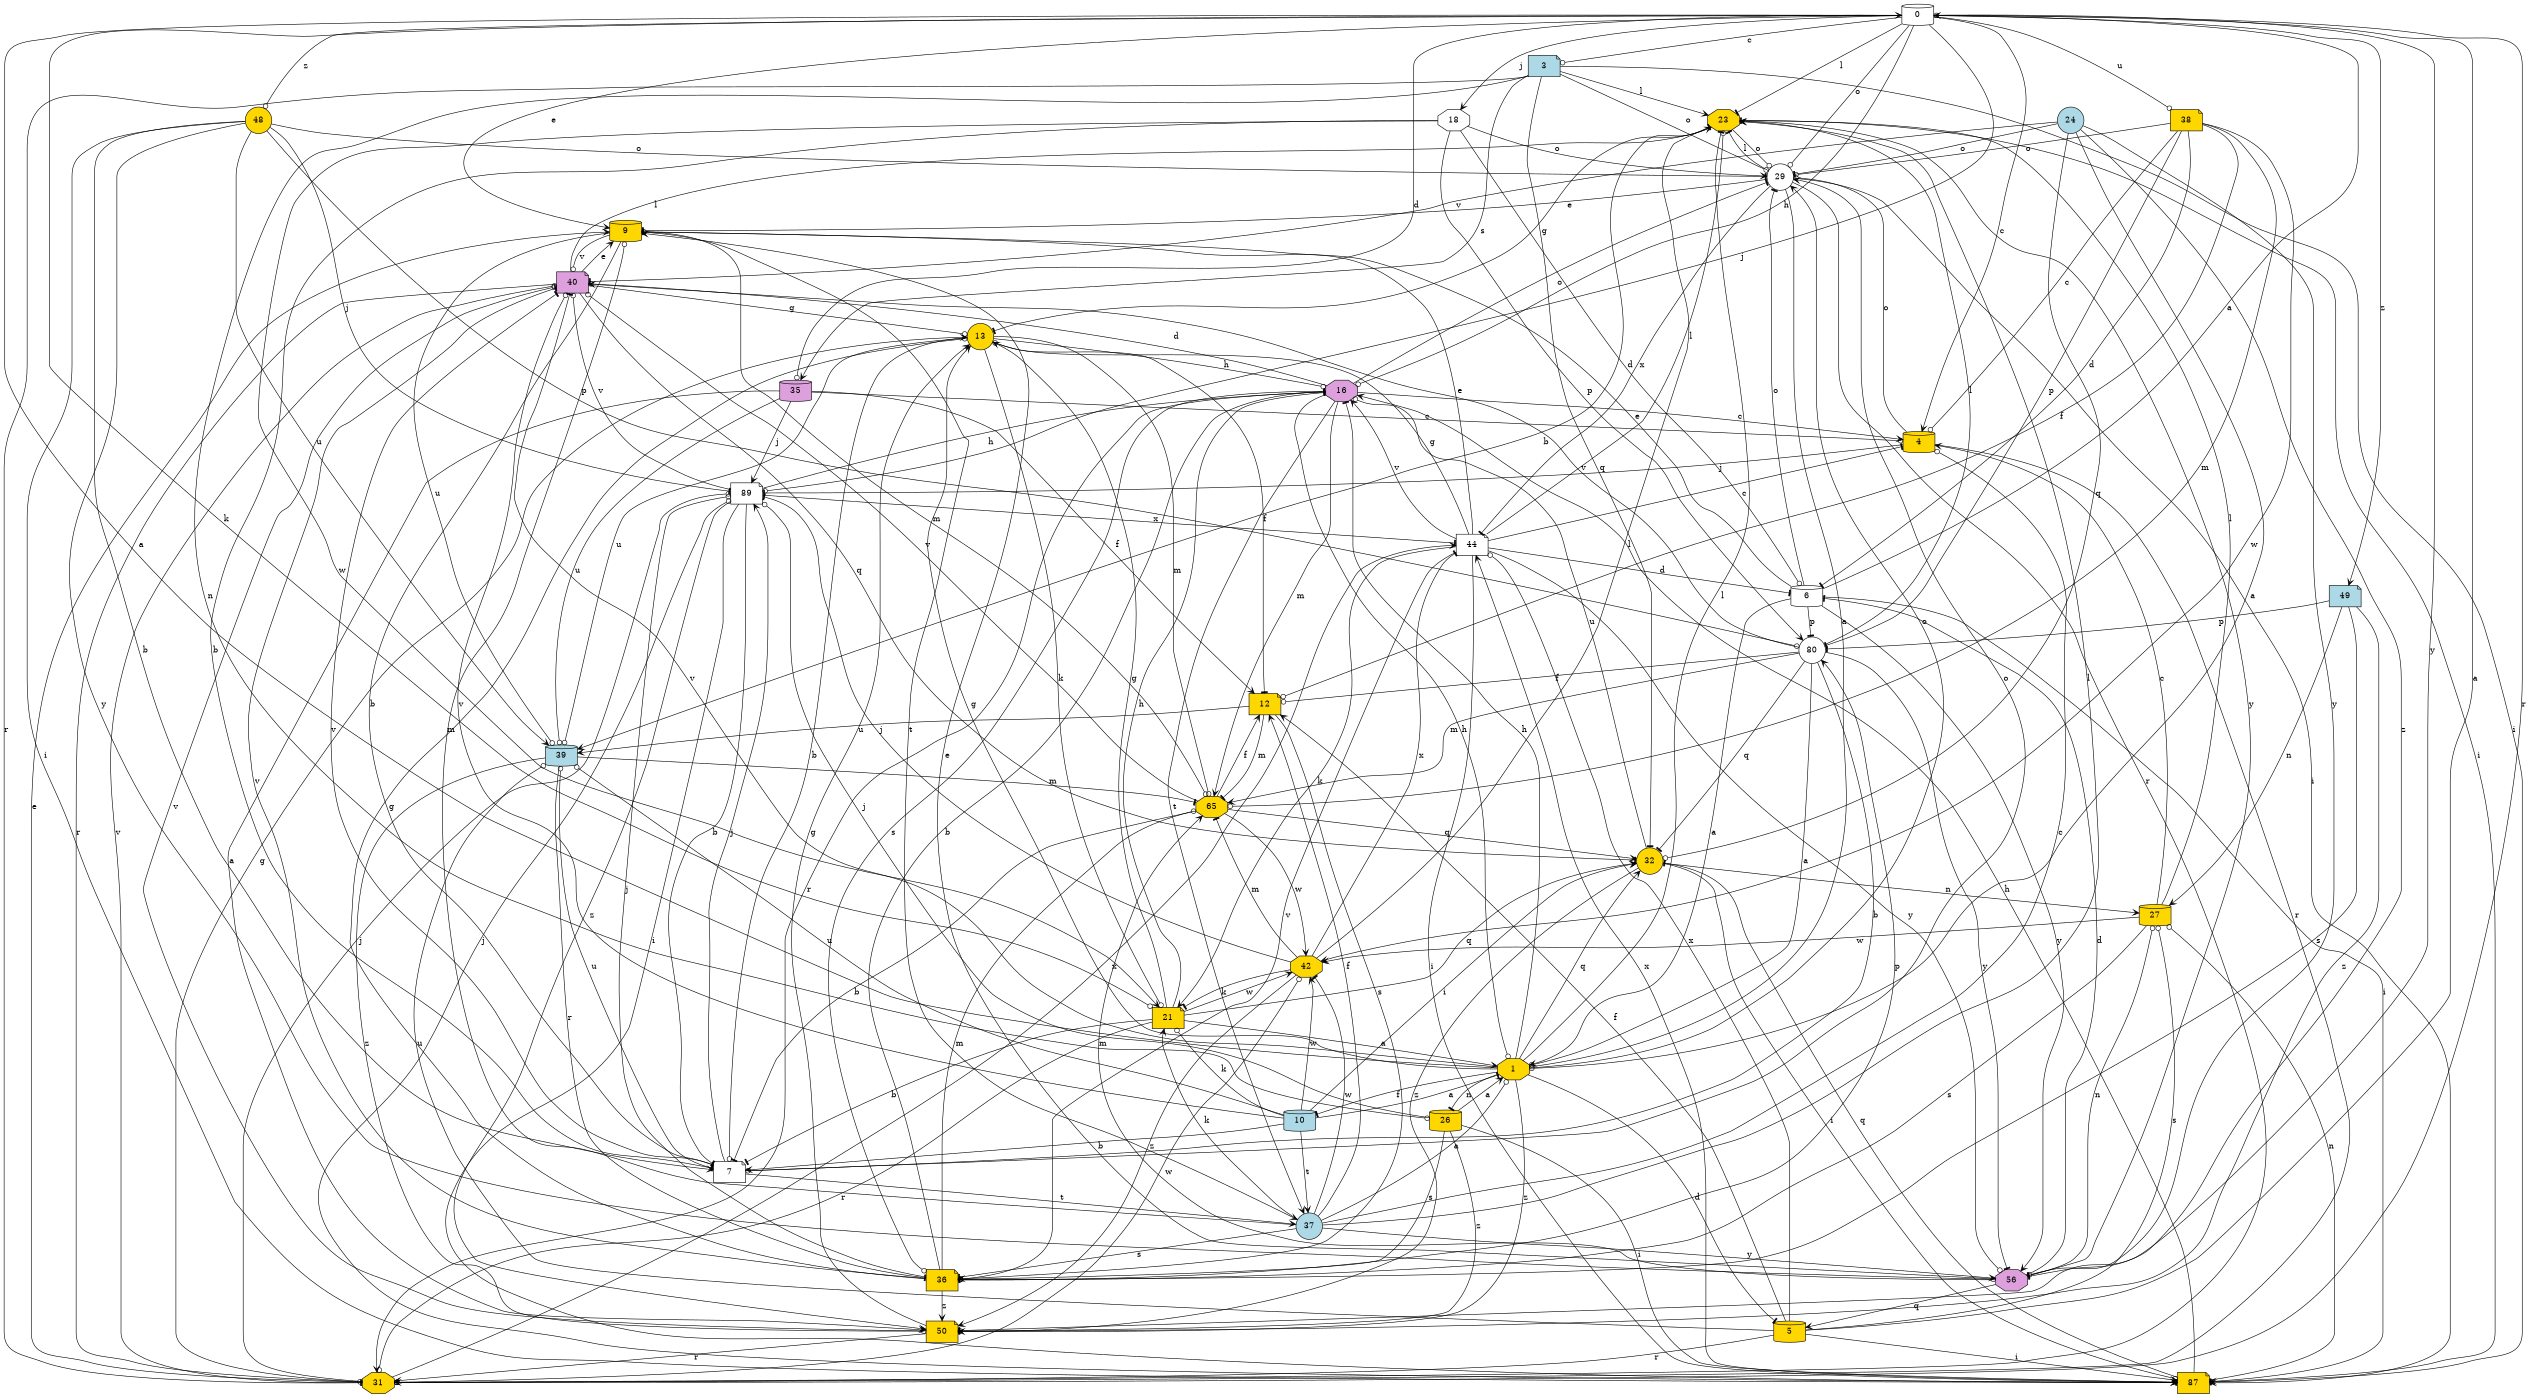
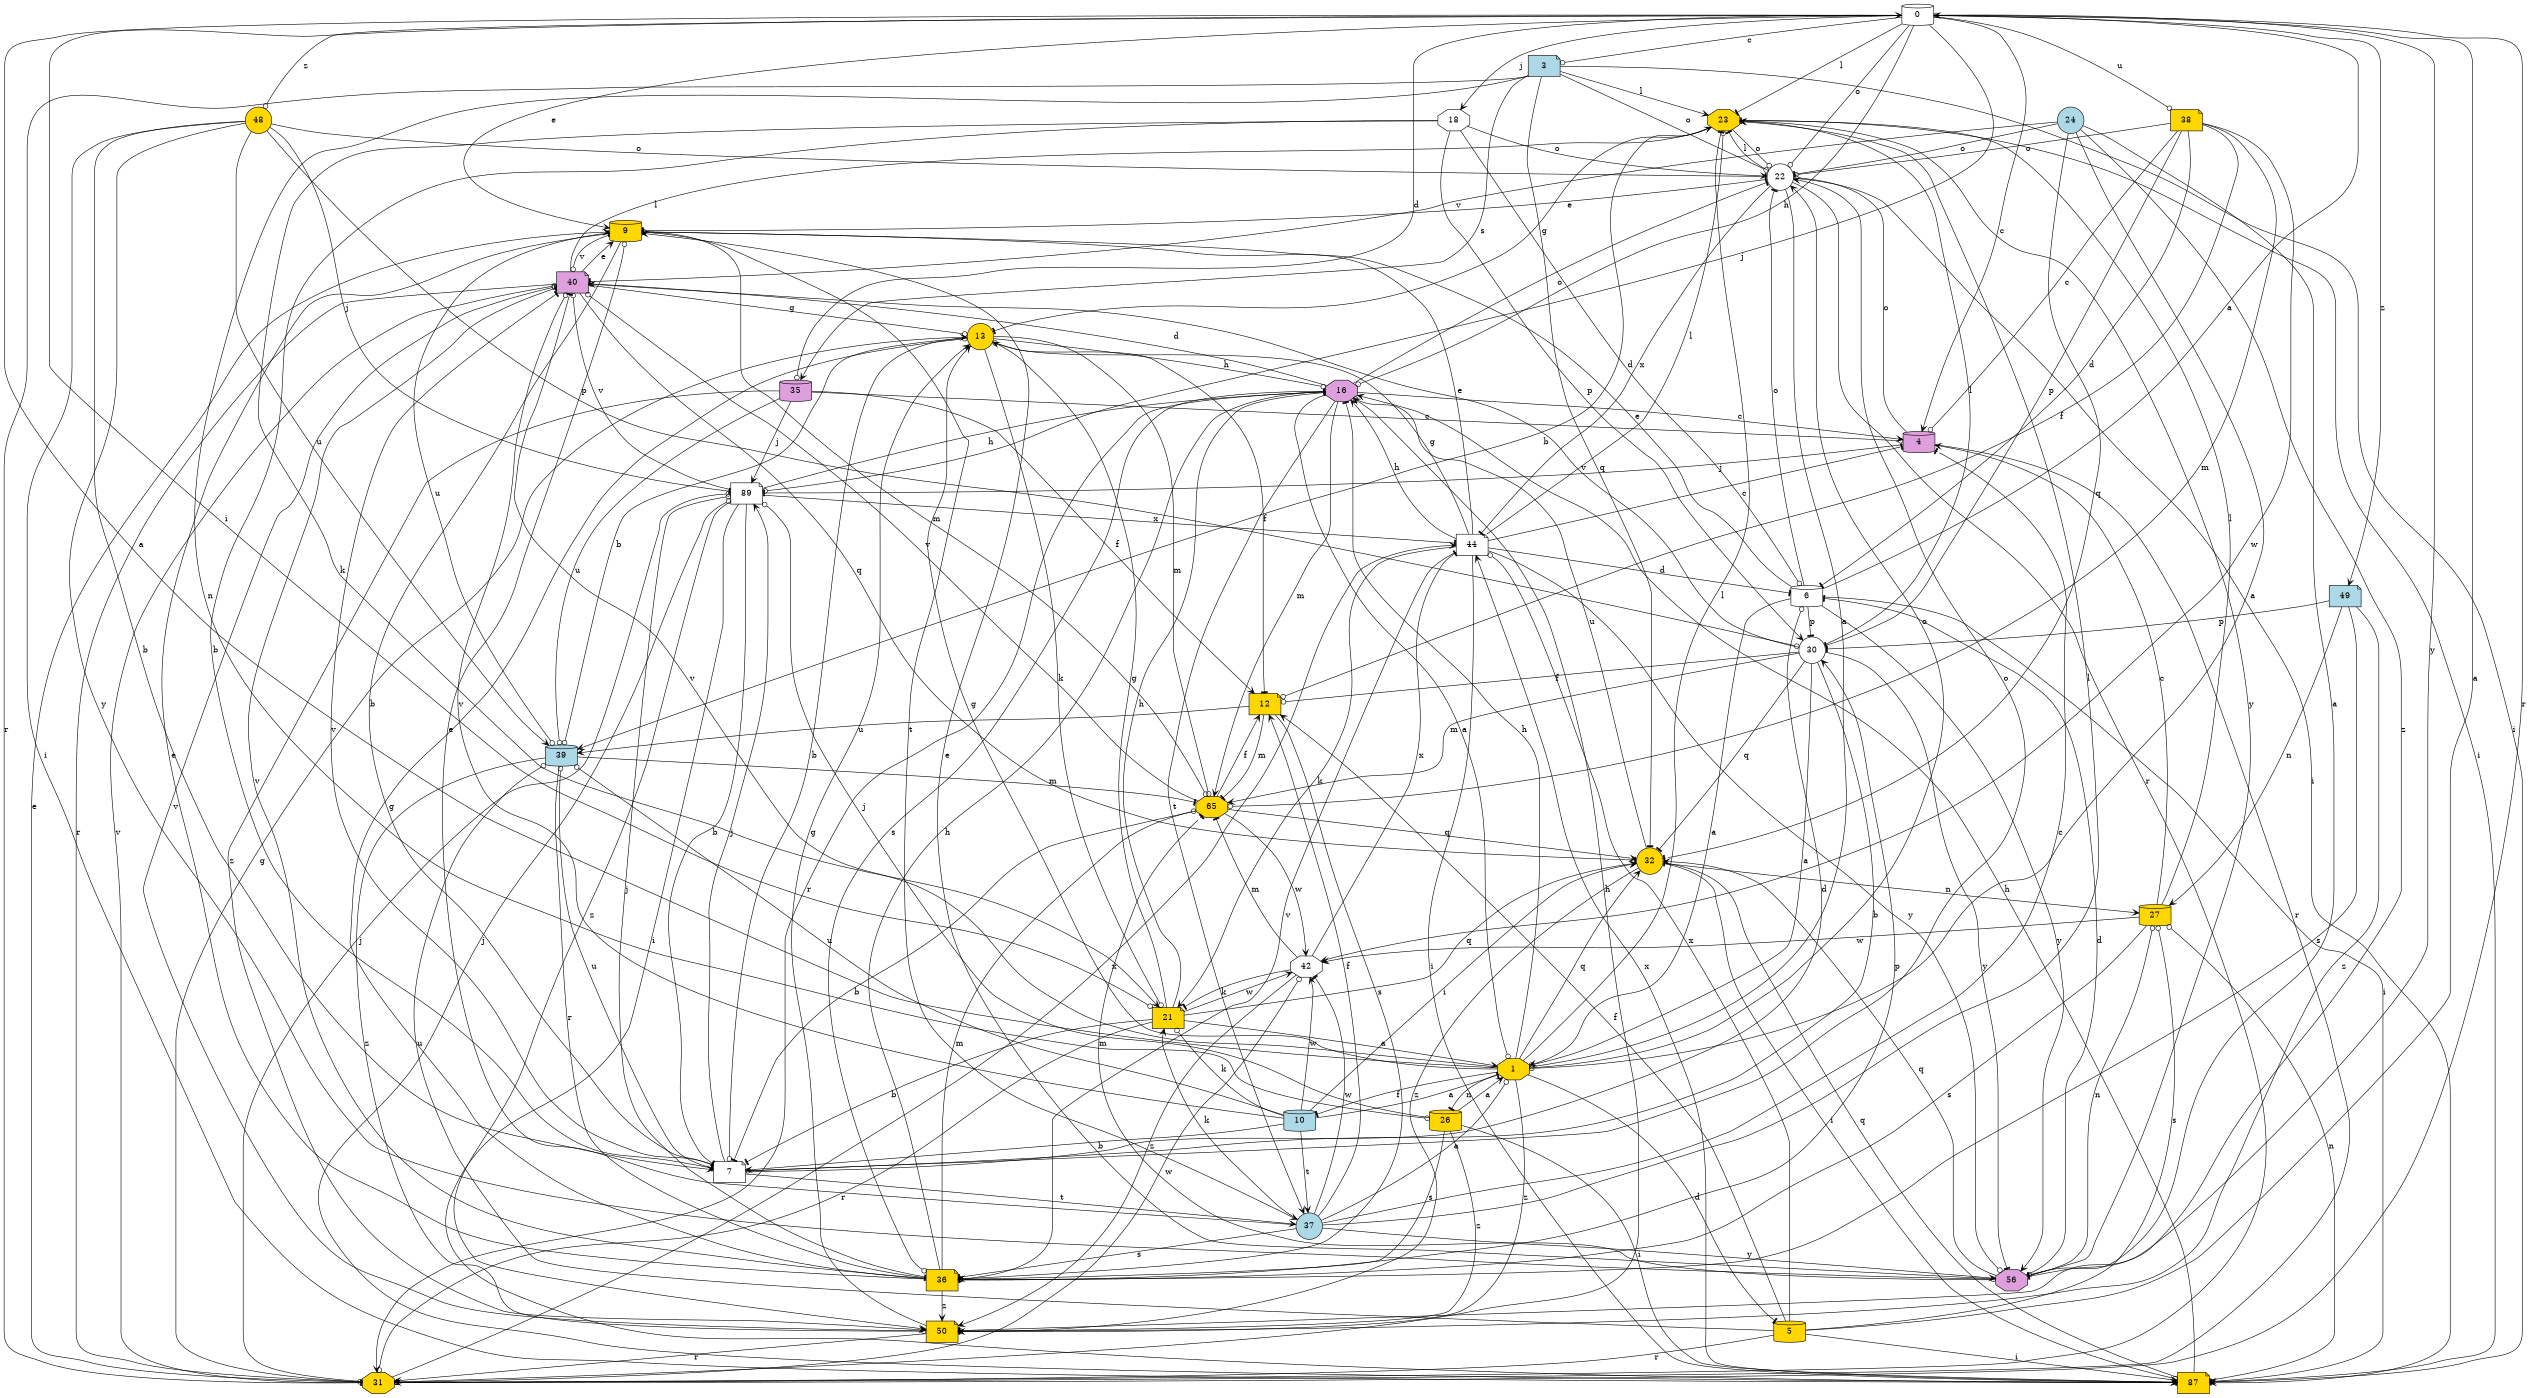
  strict digraph {
    node [fillcolor=gold shape=note style=filled]
    edge [arrowhead=vee]
    0 [fillcolor=white shape=cylinder]
    3 [fillcolor=lightblue]
-   4 [shape=cylinder]
+   4 [fillcolor=plum shape=cylinder]
    9 [shape=cylinder]
    16 [fillcolor=plum shape=octagon]
    18 [fillcolor=white shape=octagon]
    n7 [fillcolor=white label=89]
    21
    23 [shape=octagon]
-   29 [fillcolor=white shape=circle]
+   29 [fillcolor=white shape=circle label=22]
    n11 [label=31 shape=octagon]
    35 [fillcolor=plum shape=cylinder]
    38
    n14 [fillcolor=plum label=56 shape=octagon]
    48 [shape=circle]
    49 [fillcolor=lightblue]
    26 [shape=cylinder]
    32 [shape=circle]
    n19 [label=87]
    40 [fillcolor=plum]
    n21 [fillcolor=white label=7]
    37 [fillcolor=lightblue shape=circle]
    39 [fillcolor=lightblue shape=cylinder]
    n24 [label=65 shape=octagon]
    1 [shape=octagon]
    36
    6 [fillcolor=white shape=cylinder]
-   30 [fillcolor=white shape=circle label=80]
+   30 [fillcolor=white shape=circle]
    50
    44 [fillcolor=white]
    13 [shape=circle]
-   42 [shape=octagon]
+   42 [fillcolor=white shape=octagon]
    12
    27 [shape=cylinder]
    5 [shape=cylinder]
    10 [fillcolor=lightblue shape=cylinder]
    24 [fillcolor=lightblue shape=circle]
    0 -> 3 [arrowhead=odot label=c]
    0 -> 4 [label=c]
    0 -> 9 [label=e]
    0 -> 16 [arrowhead=odot label=h]
    0 -> 18 [label=j]
    0 -> n7 [arrowhead=odot label=j]
-   0 -> 21 [arrowhead=odot label=k]
+   0 -> 21 [arrowhead=odot label=i]
    0 -> 23 [arrowhead=tee label=l]
    0 -> 29 [arrowhead=odot label=o]
    0 -> n11 [label=r]
    0 -> 35 [arrowhead=odot label=d]
    0 -> 38 [arrowhead=odot label=u]
    0 -> n14 [arrowhead=tee label=y]
    0 -> 48 [arrowhead=odot label=z]
    0 -> 49 [label=z]
    3 -> 23 [label=l]
    3 -> 29 [arrowhead=odot label=o]
    3 -> n11 [arrowhead=tee label=r]
    3 -> 35 [label=s]
    3 -> 26 [arrowhead=odot label=n]
    3 -> 32 [arrowhead=tee label=q]
    3 -> n19 [arrowhead=tee label=i]
    4 -> n7 [arrowhead=tee label=j]
    4 -> 29 [arrowhead=odot label=o]
    4 -> n11 [arrowhead=odot label=r]
    9 -> 40 [arrowhead=odot label=v]
    9 -> n21 [arrowhead=tee label=b]
    9 -> 37 [label=t]
    9 -> 39 [arrowhead=odot label=u]
    9 -> n24 [arrowhead=odot label=m]
    16 -> 4 [label=c]
    16 -> 29 [arrowhead=tee label=o]
    16 -> n11 [label=r]
    16 -> 40 [arrowhead=odot label=d]
    16 -> 37 [label=t]
    16 -> n24 [label=m]
-   16 -> 1 [arrowhead=odot label=h]
+   16 -> 1 [arrowhead=odot label=a]
    16 -> 36 [arrowhead=odot label=s]
-   18 -> 21 [label=w]
+   18 -> 21 [label=k]
    18 -> 29 [label=o]
    18 -> n21 [arrowhead=tee label=b]
    18 -> 6 [arrowhead=odot label=d]
    18 -> 30 [label=p]
    n7 -> 16 [arrowhead=tee label=h]
    n7 -> n19 [label=i]
    n7 -> 40 [arrowhead=odot label=v]
    n7 -> n21 [arrowhead=tee label=b]
    n7 -> 50 [label=z]
    n7 -> 44 [arrowhead=tee label=x]
    21 -> 16 [arrowhead=tee label=h]
    21 -> n11 [arrowhead=odot label=r]
    21 -> 32 [label=q]
    21 -> n21 [arrowhead=tee label=b]
    21 -> 1 [label=a]
    21 -> 13 [label=g]
    21 -> 42 [label=w]
    23 -> 29 [arrowhead=odot label=o]
    23 -> n14 [arrowhead=tee label=y]
    23 -> n19 [arrowhead=tee label=i]
    23 -> 39 [label=b]
    23 -> 13 [arrowhead=tee label=g]
    29 -> 9 [arrowhead=tee label=e]
    29 -> 23 [arrowhead=tee label=l]
    29 -> n11 [arrowhead=odot label=r]
    29 -> n19 [label=i]
    29 -> 1 [arrowhead=odot label=a]
    29 -> 44 [arrowhead=tee label=x]
    n11 -> 9 [label=e]
+   n11 -> 16 [label=h]
    n11 -> n7 [arrowhead=odot label=j]
    n11 -> 40 [arrowhead=odot label=v]
    n11 -> 44 [label=x]
    n11 -> 13 [label=g]
    n11 -> 42 [arrowhead=odot label=w]
    35 -> 4 [arrowhead=odot label=c]
    35 -> n7 [label=j]
    35 -> 39 [arrowhead=odot label=u]
-   35 -> 50 [label=a]
+   35 -> 50 [label=z]
    35 -> 12 [label=f]
    38 -> 4 [arrowhead=odot label=c]
    38 -> 29 [arrowhead=odot label=o]
    38 -> n24 [arrowhead=odot label=m]
    38 -> 6 [arrowhead=tee label=d]
    38 -> 30 [arrowhead=tee label=p]
    38 -> 42 [label=w]
    38 -> 12 [arrowhead=odot label=f]
    n14 -> 9 [label=e]
-   n14 -> 5 [label=q]
-   n14 -> n24 [label=m]
+   n14 -> 32 [label=q]
+   n14 -> n24 [arrowhead=tee label=m]
    n14 -> 6 [arrowhead=tee label=d]
    n14 -> 27 [arrowhead=odot label=n]
    48 -> n7 [arrowhead=tee label=j]
    48 -> 29 [arrowhead=tee label=o]
    48 -> n14 [arrowhead=odot label=y]
    48 -> n19 [arrowhead=tee label=i]
    48 -> n21 [label=b]
    48 -> 39 [label=u]
    48 -> 30 [arrowhead=odot label=p]
    49 -> 36 [arrowhead=odot label=s]
    49 -> 30 [arrowhead=tee label=p]
    49 -> 50 [arrowhead=odot label=z]
    49 -> 27 [label=n]
    26 -> n7 [arrowhead=odot label=j]
    26 -> n19 [arrowhead=odot label=i]
    26 -> 1 [label=a]
    26 -> 36 [arrowhead=odot label=s]
    26 -> 50 [arrowhead=tee label=z]
    32 -> 16 [arrowhead=odot label=u]
    32 -> n19 [arrowhead=odot label=i]
    32 -> 50 [label=z]
    32 -> 27 [label=n]
    n19 -> 16 [label=h]
    n19 -> n7 [arrowhead=odot label=j]
    n19 -> 32 [arrowhead=tee label=q]
    n19 -> 44 [label=x]
    n19 -> 27 [arrowhead=odot label=n]
    40 -> 9 [label=e]
    40 -> 23 [label=l]
    40 -> n11 [arrowhead=odot label=r]
    40 -> 32 [arrowhead=tee label=q]
    40 -> 13 [arrowhead=odot label=g]
    n21 -> n7 [label=j]
    n21 -> 29 [label=o]
    n21 -> 40 [arrowhead=tee label=v]
    n21 -> 37 [label=t]
    n21 -> 39 [arrowhead=odot label=u]
-   37 -> 4 [arrowhead=odot label=c]
-   37 -> 9 [arrowhead=odot label=m]
+   n21 -> 6 [arrowhead=odot label=d]
+   37 -> 4 [arrowhead=tee label=c]
+   37 -> 9 [arrowhead=odot label=e]
    37 -> 21 [label=k]
    37 -> 23 [label=l]
    37 -> n14 [label=y]
    37 -> 1 [arrowhead=odot label=a]
    37 -> 36 [arrowhead=tee label=s]
    37 -> 42 [arrowhead=tee label=w]
    37 -> 12 [label=f]
    39 -> n24 [arrowhead=tee label=m]
    39 -> 36 [arrowhead=tee label=r]
    39 -> 50 [arrowhead=odot label=z]
    n24 -> 32 [label=q]
    n24 -> 40 [arrowhead=odot label=v]
    n24 -> n21 [arrowhead=tee label=b]
    n24 -> 42 [label=w]
    n24 -> 12 [label=f]
    1 -> 0 [label=a]
    1 -> 16 [arrowhead=tee label=h]
    1 -> 23 [arrowhead=tee label=l]
    1 -> 29 [label=o]
    1 -> 26 [arrowhead=tee label=n]
    1 -> 32 [label=q]
    1 -> 40 [arrowhead=tee label=v]
    1 -> 50 [arrowhead=tee label=z]
    1 -> 13 [label=g]
    1 -> 5 [arrowhead=tee label=d]
    1 -> 10 [arrowhead=tee label=f]
-   36 -> 16 [arrowhead=tee label=b]
+   36 -> 9 [arrowhead=tee label=e]
+   36 -> 16 [arrowhead=tee label=h]
    36 -> n7 [arrowhead=odot label=j]
    36 -> 40 [arrowhead=tee label=v]
    36 -> n24 [arrowhead=odot label=m]
    36 -> 30 [label=p]
    36 -> 50 [label=z]
    36 -> 13 [arrowhead=odot label=g]
    6 -> 0 [label=a]
    6 -> 9 [arrowhead=odot label=e]
    6 -> 29 [arrowhead=tee label=o]
    6 -> n14 [label=y]
    6 -> n19 [label=i]
    6 -> 1 [label=a]
    6 -> 30 [arrowhead=tee label=p]
    30 -> 23 [label=l]
    30 -> n14 [arrowhead=tee label=y]
    30 -> 32 [arrowhead=tee label=q]
    30 -> 40 [label=v]
    30 -> n21 [arrowhead=odot label=b]
    30 -> n24 [label=m]
    30 -> 1 [arrowhead=odot label=a]
    30 -> 12 [arrowhead=odot label=f]
    50 -> n11 [label=r]
    50 -> 40 [arrowhead=odot label=v]
    50 -> 13 [label=g]
    44 -> 4 [arrowhead=tee label=c]
    44 -> 9 [arrowhead=tee label=e]
-   44 -> 16 [label=v]
+   44 -> 16 [label=h]
    44 -> 21 [label=k]
    44 -> 23 [arrowhead=odot label=l]
    44 -> n14 [arrowhead=odot label=y]
    44 -> n19 [label=i]
    44 -> 36 [arrowhead=odot label=v]
    44 -> 6 [arrowhead=tee label=d]
    44 -> 13 [arrowhead=odot label=g]
    13 -> 16 [arrowhead=odot label=h]
    13 -> 21 [arrowhead=odot label=k]
    13 -> n21 [arrowhead=odot label=b]
-   13 -> 39 [arrowhead=odot label=u]
+   13 -> 39 [arrowhead=odot label=b]
    13 -> n24 [arrowhead=odot label=m]
    13 -> 12 [arrowhead=tee label=f]
-   42 -> n7 [arrowhead=tee label=j]
    42 -> 21 [arrowhead=tee label=k]
-   42 -> 23 [arrowhead=tee label=l]
    42 -> n24 [arrowhead=tee label=m]
    42 -> 50 [label=z]
    42 -> 44 [arrowhead=tee label=x]
    12 -> 39 [label=u]
    12 -> n24 [arrowhead=tee label=m]
    12 -> 36 [label=s]
    27 -> 4 [label=c]
    27 -> 23 [arrowhead=tee label=l]
    27 -> 36 [arrowhead=tee label=s]
    27 -> 42 [label=w]
    5 -> 0 [arrowhead=odot label=a]
    5 -> n11 [arrowhead=odot label=r]
    5 -> n19 [label=i]
    5 -> 39 [arrowhead=odot label=u]
    5 -> 44 [arrowhead=odot label=x]
    5 -> 12 [label=f]
    5 -> 27 [arrowhead=odot label=s]
    10 -> 21 [arrowhead=odot label=k]
    10 -> 32 [label=i]
    10 -> 40 [arrowhead=odot label=v]
    10 -> n21 [label=b]
    10 -> 37 [label=t]
    10 -> 39 [arrowhead=odot label=u]
    10 -> 1 [arrowhead=tee label=a]
    10 -> 42 [label=w]
    24 -> 29 [arrowhead=tee label=o]
-   24 -> n14 [arrowhead=odot label=y]
-   24 -> 32 [arrowhead=odot label=q]
+   24 -> n14 [arrowhead=odot label=a]
+   24 -> 32 [arrowhead=tee label=q]
    24 -> 40 [arrowhead=tee label=v]
    24 -> 1 [arrowhead=odot label=a]
    24 -> 50 [arrowhead=tee label=z]
  }
